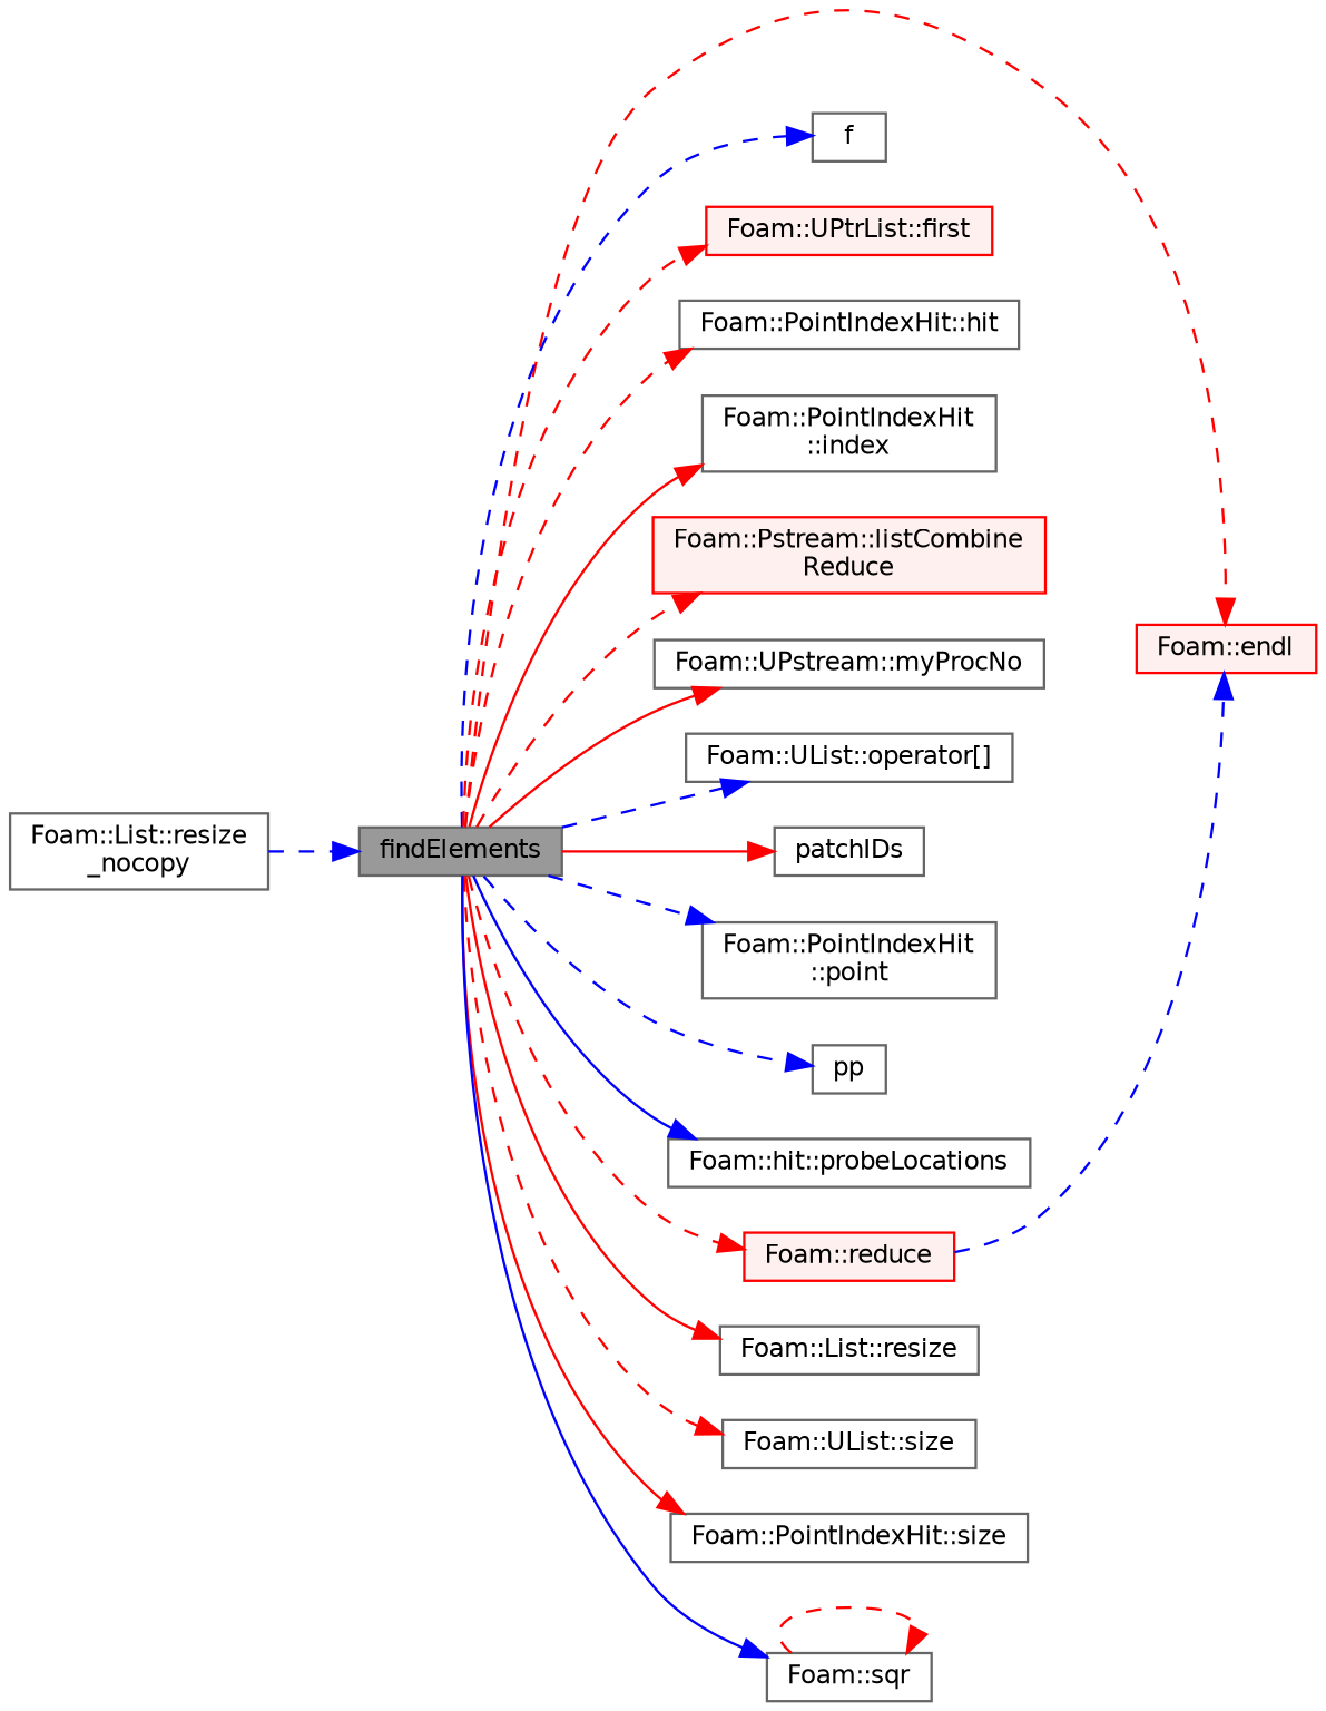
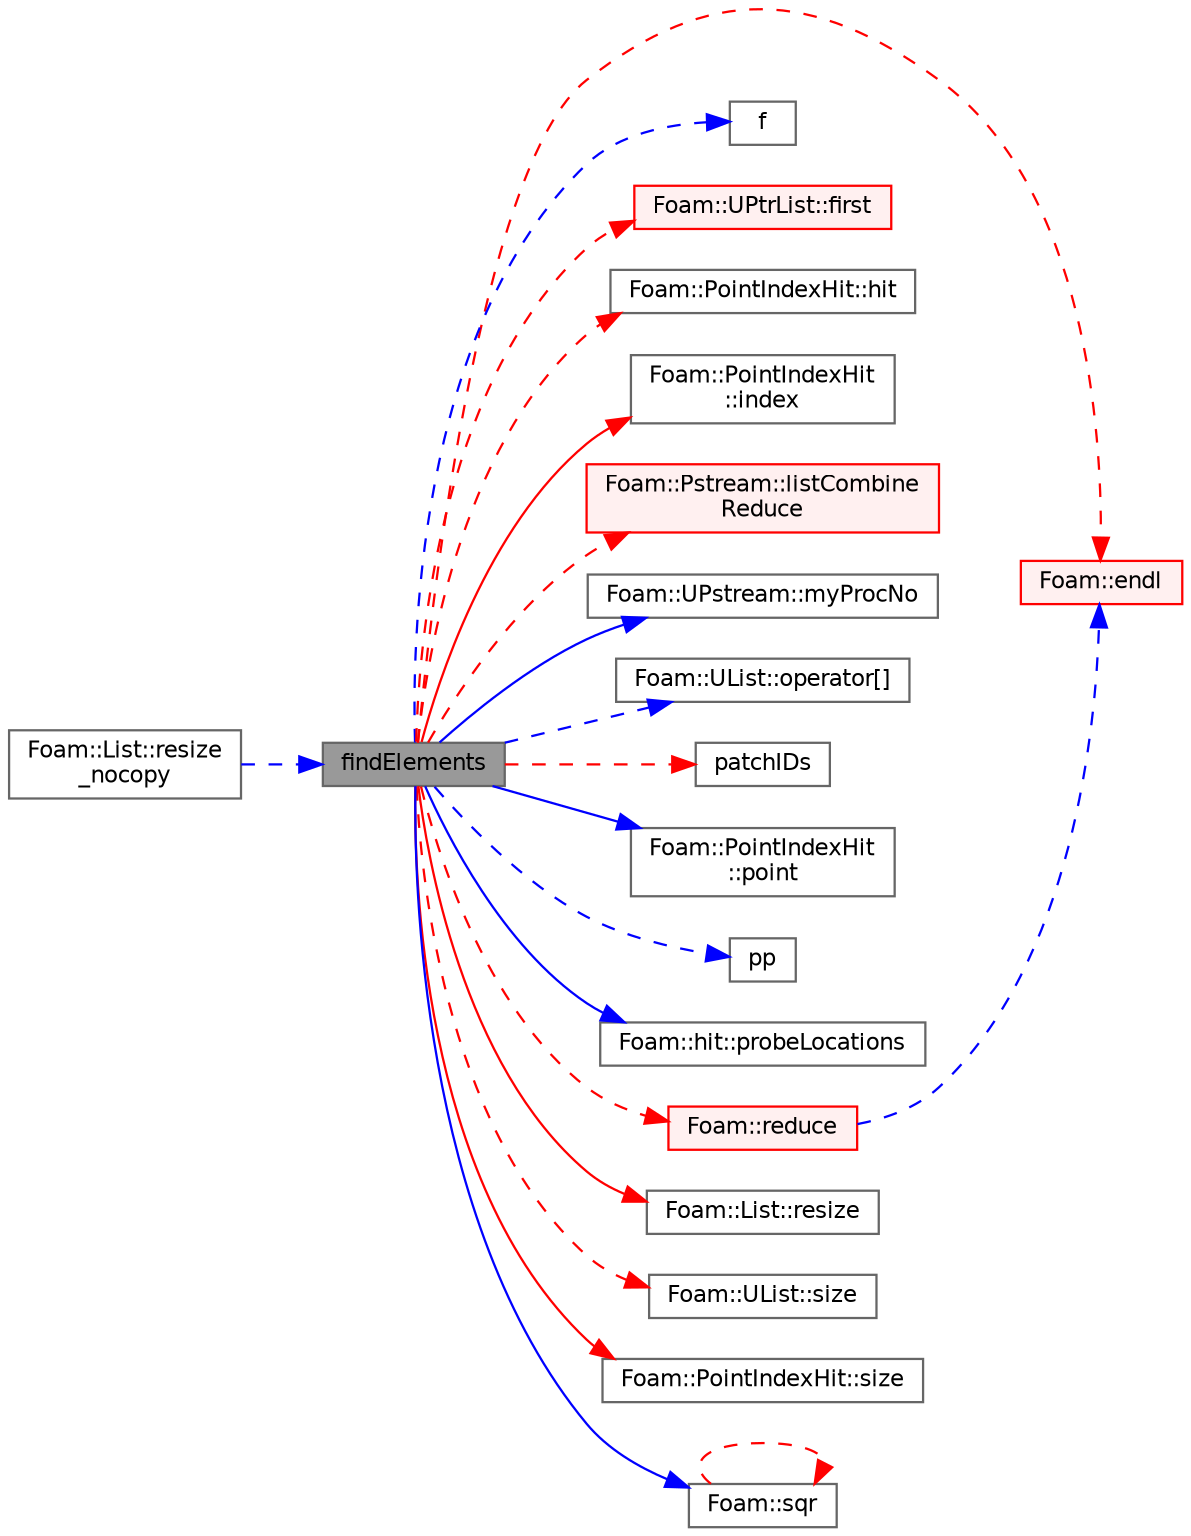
  digraph {
    rankdir=LR
    node [color=grey40 fillcolor=white fontname=Helvetica fontsize=10 shape=box style=filled]
    edge [color=red fontname=Helvetica fontsize=10 labelfontname=Helvetica labelfontsize=10 style=dashed]
    n1 [color=gray40 fillcolor=grey60 fontcolor=black height=0.2 label=findElements width=0.4]
    n2 [color=red fillcolor="#FFF0F0" height=0.2 label="Foam::endl" width=0.4]
    n3 [height=0.2 label=f width=0.4]
    n4 [color=red fillcolor="#FFF0F0" height=0.2 label="Foam::UPtrList::first" width=0.4]
    n5 [height=0.2 label="Foam::PointIndexHit::hit" width=0.4]
    n6 [height=0.2 label="Foam::PointIndexHit\l::index" width=0.4]
    n7 [color=red fillcolor="#FFF0F0" height=0.2 label="Foam::Pstream::listCombine\lReduce" width=0.4]
    n8 [height=0.2 label="Foam::UPstream::myProcNo" width=0.4]
    n9 [height=0.2 label="Foam::UList::operator[]" width=0.4]
    n10 [height=0.2 label=patchIDs width=0.4]
    n11 [height=0.2 label="Foam::PointIndexHit\l::point" width=0.4]
    n12 [height=0.2 label=pp width=0.4]
    n13 [height=0.2 label="Foam::hit::probeLocations" width=0.4]
    n14 [color=red fillcolor="#FFF0F0" height=0.2 label="Foam::reduce" width=0.4]
    n15 [height=0.2 label="Foam::List::resize" width=0.4]
    n16 [height=0.2 label="Foam::UList::size" width=0.4]
    n17 [height=0.2 label="Foam::PointIndexHit::size" width=0.4]
    n18 [height=0.2 label="Foam::sqr" width=0.4]
    n19 [height=0.2 label="Foam::List::resize\l_nocopy" width=0.4]
    n1 -> n2
    n1 -> n3 [color=blue]
    n1 -> n4
    n1 -> n5
    n1 -> n6 [style=solid]
    n1 -> n7
-   n1 -> n8 [style=solid]
+   n1 -> n8 [color=blue style=solid]
    n1 -> n9 [color=blue]
-   n1 -> n10 [style=solid]
-   n1 -> n11 [color=blue]
+   n1 -> n10
+   n1 -> n11 [color=blue style=solid]
    n1 -> n12 [color=blue]
    n1 -> n13 [color=blue style=solid]
    n1 -> n14
    n1 -> n15 [style=solid]
    n1 -> n16
    n1 -> n17 [style=solid]
    n1 -> n18 [color=blue style=solid]
    n14 -> n2 [color=blue]
    n18 -> n18
    n19 -> n1 [color=blue]
  }
